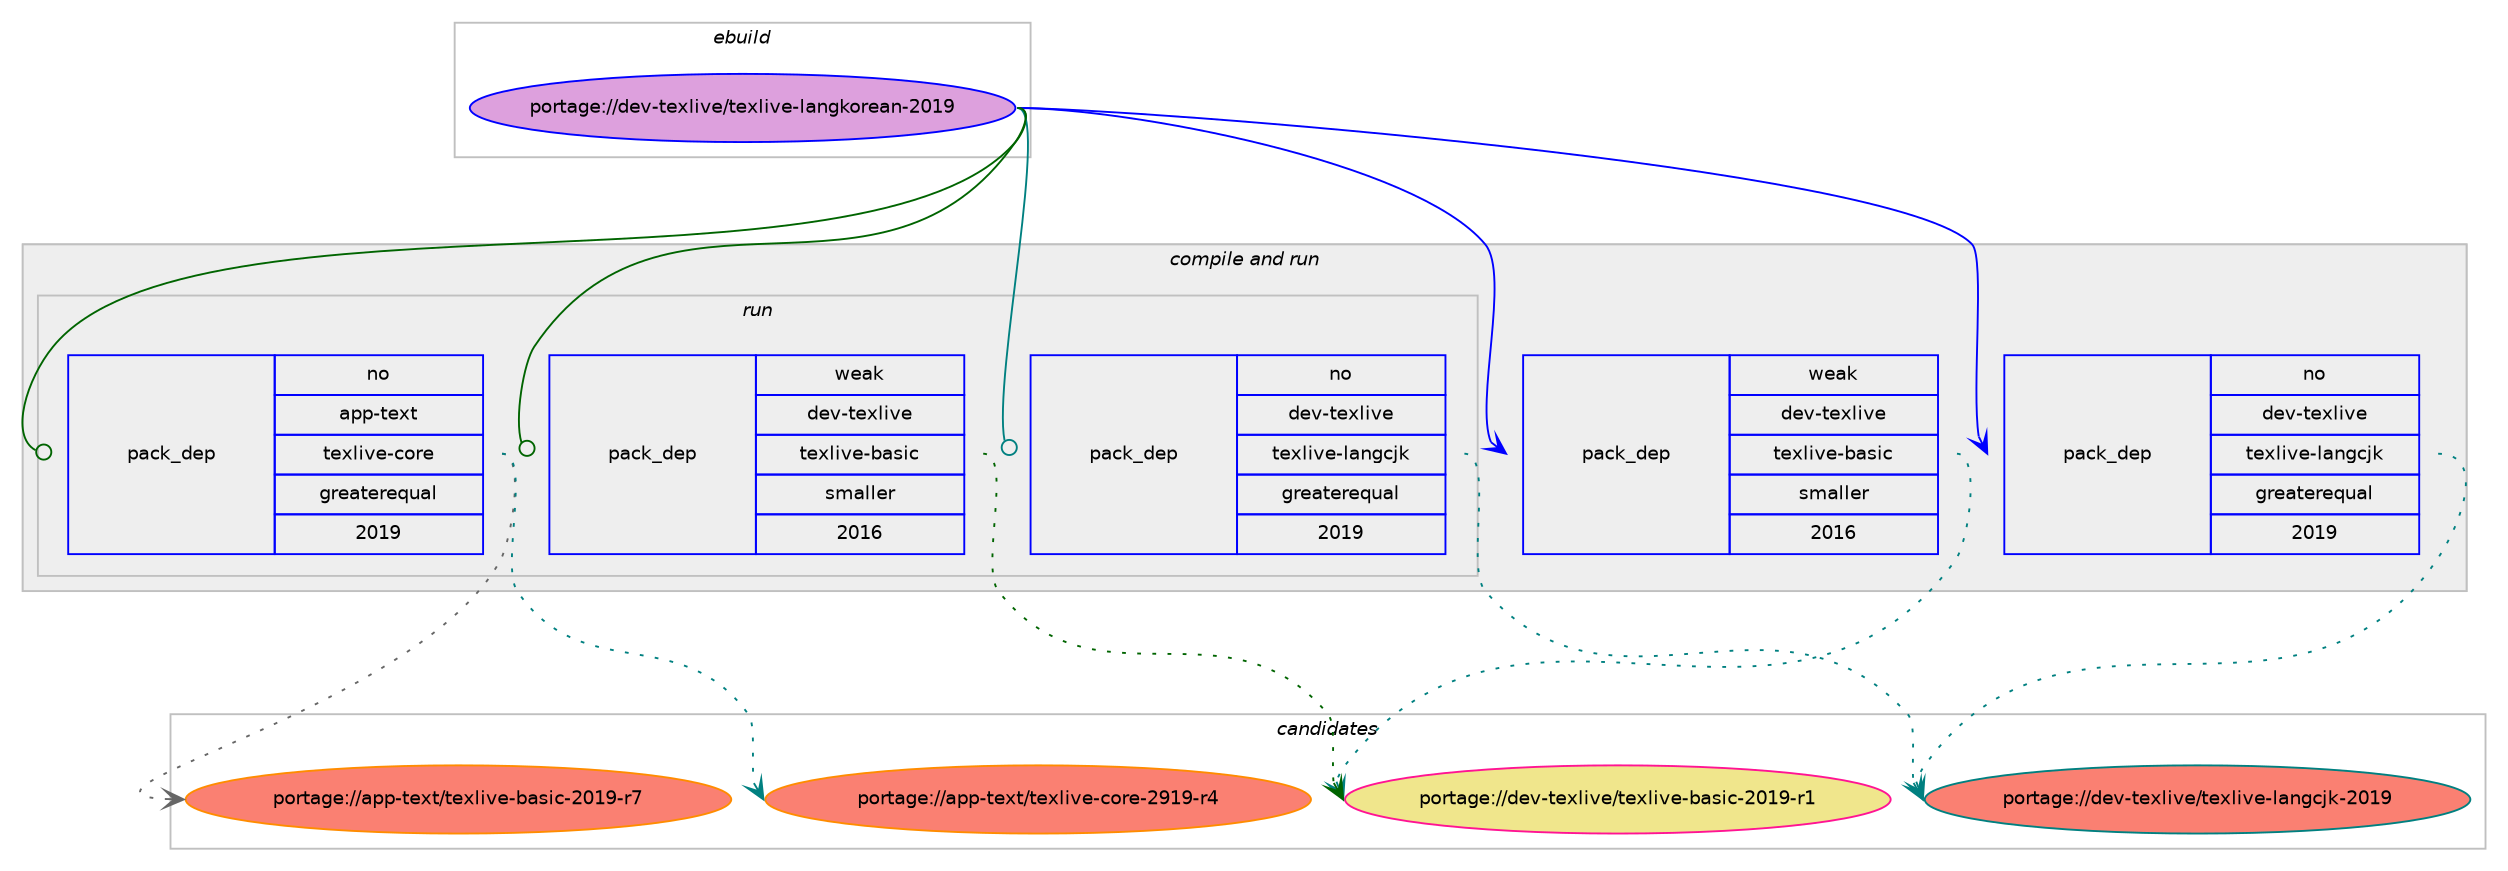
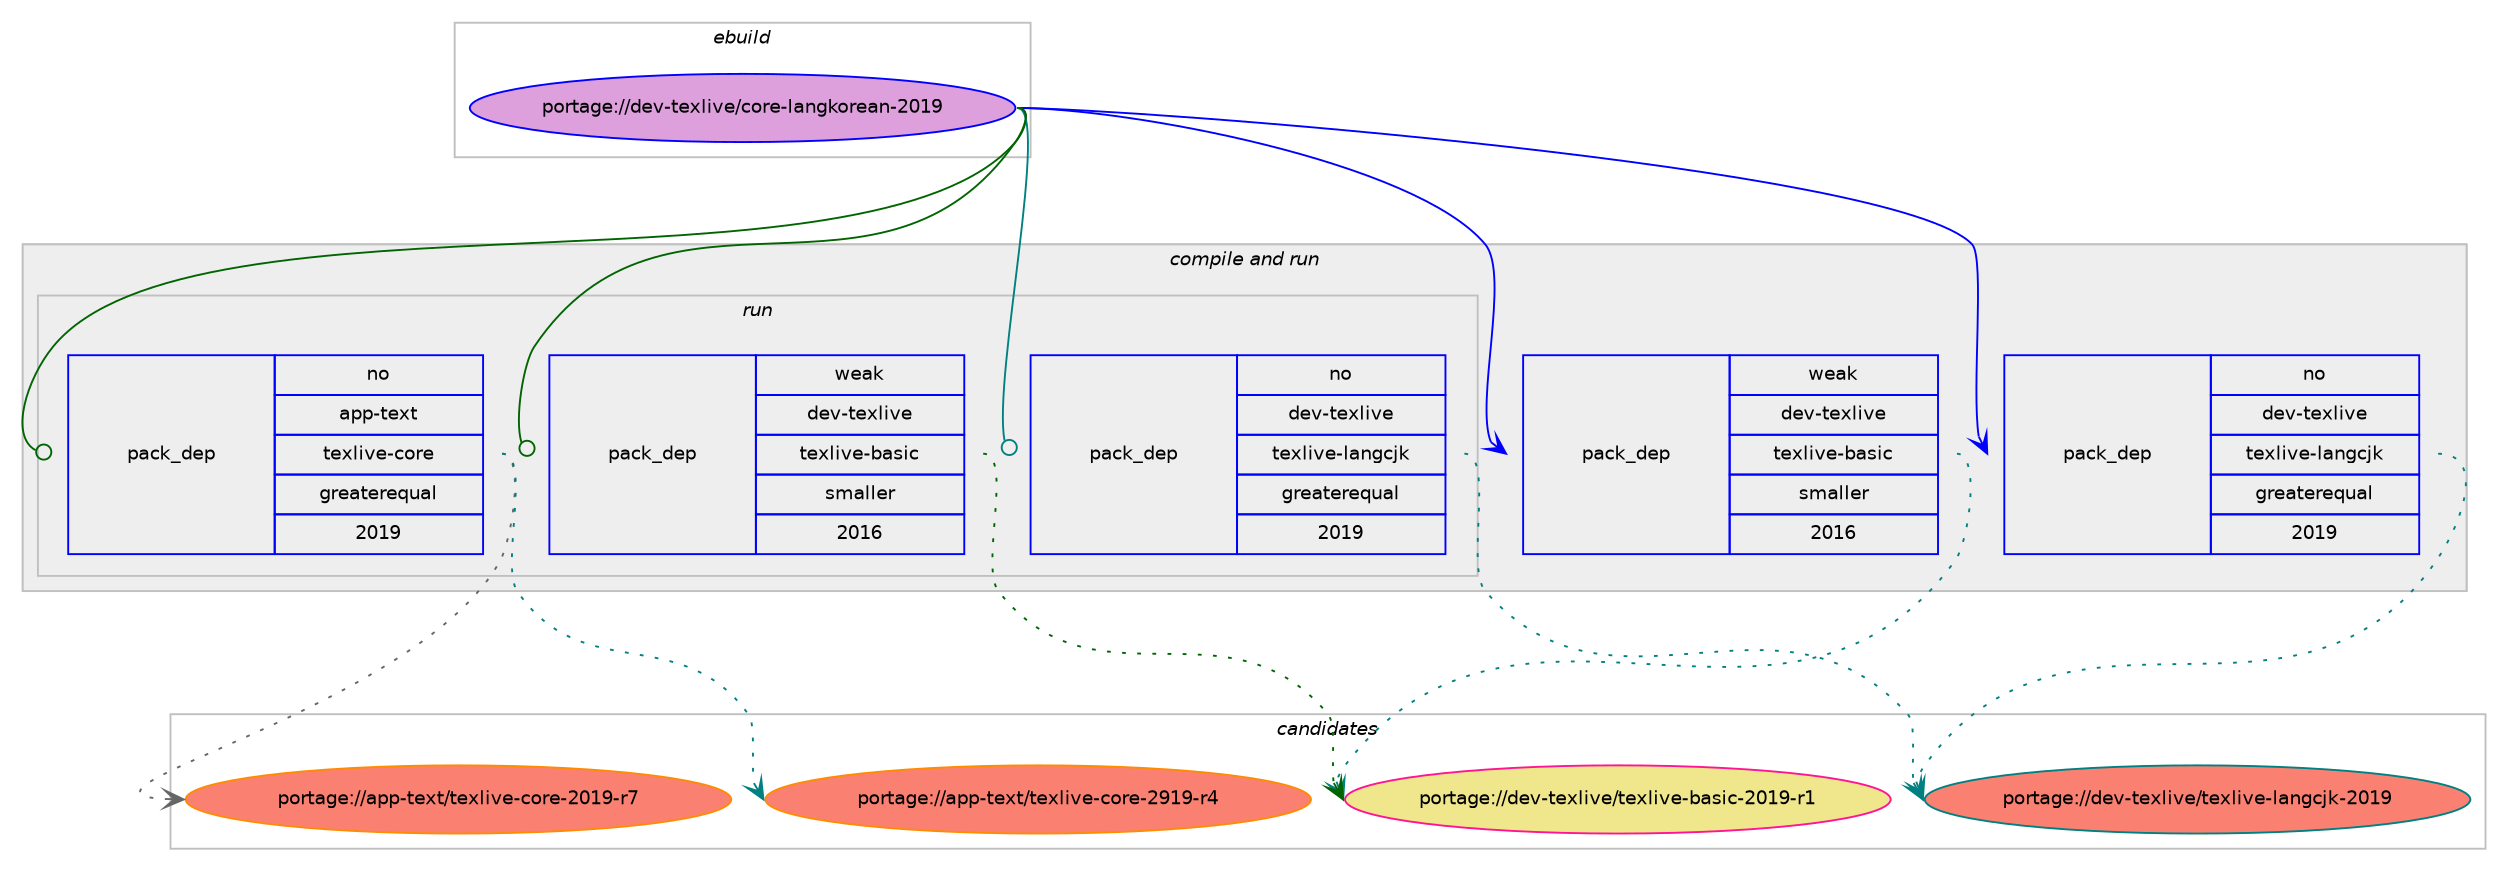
  digraph {
    compound=true
    concentrate=true
    fontname=Helvetica
    fontsize=10
    newrank=true
    rankdir=TB
    ranksep=1.5
    node [color=blue fontname=Helvetica fontsize=10]
    edge [arrowhead=vee color=teal headport=w style=dotted tailport=e weight=100]
-   n1 [fillcolor=plum label="portage://dev-texlive/texlive-langkorean-2019" style=filled width=4]
+   n1 [fillcolor=plum label="portage://dev-texlive/core-langkorean-2019" style=filled width=4]
    n2 [label=<<TABLE BORDER="0" CELLBORDER="1" CELLSPACING="0" CELLPADDING="4" WIDTH="220"><TR><TD ROWSPAN="6" CELLPADDING="30">pack_dep</TD></TR><TR><TD WIDTH="110">no</TD></TR><TR><TD>dev-texlive</TD></TR><TR><TD>texlive-langcjk</TD></TR><TR><TD>greaterequal</TD></TR><TR><TD>2019</TD></TR></TABLE>> shape=none]
    n3 [label=<<TABLE BORDER="0" CELLBORDER="1" CELLSPACING="0" CELLPADDING="4" WIDTH="220"><TR><TD ROWSPAN="6" CELLPADDING="30">pack_dep</TD></TR><TR><TD WIDTH="110">weak</TD></TR><TR><TD>dev-texlive</TD></TR><TR><TD>texlive-basic</TD></TR><TR><TD>smaller</TD></TR><TR><TD>2016</TD></TR></TABLE>> shape=none]
    n4 [label=<<TABLE BORDER="0" CELLBORDER="1" CELLSPACING="0" CELLPADDING="4" WIDTH="220"><TR><TD ROWSPAN="6" CELLPADDING="30">pack_dep</TD></TR><TR><TD WIDTH="110">no</TD></TR><TR><TD>app-text</TD></TR><TR><TD>texlive-core</TD></TR><TR><TD>greaterequal</TD></TR><TR><TD>2019</TD></TR></TABLE>> shape=none]
    n5 [label=<<TABLE BORDER="0" CELLBORDER="1" CELLSPACING="0" CELLPADDING="4" WIDTH="220"><TR><TD ROWSPAN="6" CELLPADDING="30">pack_dep</TD></TR><TR><TD WIDTH="110">no</TD></TR><TR><TD>dev-texlive</TD></TR><TR><TD>texlive-langcjk</TD></TR><TR><TD>greaterequal</TD></TR><TR><TD>2019</TD></TR></TABLE>> shape=none]
    n6 [label=<<TABLE BORDER="0" CELLBORDER="1" CELLSPACING="0" CELLPADDING="4" WIDTH="220"><TR><TD ROWSPAN="6" CELLPADDING="30">pack_dep</TD></TR><TR><TD WIDTH="110">weak</TD></TR><TR><TD>dev-texlive</TD></TR><TR><TD>texlive-basic</TD></TR><TR><TD>smaller</TD></TR><TR><TD>2016</TD></TR></TABLE>> shape=none]
    n7 [color=teal fillcolor=salmon label="portage://dev-texlive/texlive-langcjk-2019" style=filled width=4]
    n8 [color=deeppink fillcolor=khaki label="portage://dev-texlive/texlive-basic-2019-r1" style=filled width=4]
-   n9 [color=darkorange fillcolor=salmon label="portage://app-text/texlive-basic-2019-r7" style=filled width=4]
+   n9 [color=darkorange fillcolor=salmon label="portage://app-text/texlive-core-2019-r7" style=filled width=4]
    n10 [color=darkorange fillcolor=salmon label="portage://app-text/texlive-core-2919-r4" style=filled width=4]
    subgraph cluster_1 {
      color=gray
      label=<<i>ebuild</i>>
      n1
    }
    subgraph cluster_2 {
      color=gray
      label=<<i>dependencies</i>>
      subgraph cluster_3 {
        color=gray
        fillcolor="#eeeeee"
        label=<<i>compile</i>>
        style=filled
        subgraph sub_4 {
          color=gray
          fillcolor="#eeeeee"
          label=<<i>compile</i>>
          style=filled
          n2
        }
        subgraph sub_5 {
          color=gray
          fillcolor="#eeeeee"
          label=<<i>compile</i>>
          style=filled
          n3
        }
      }
      subgraph cluster_6 {
        color=gray
        fillcolor="#eeeeee"
        label=<<i>compile and run</i>>
        style=filled
      }
      subgraph cluster_7 {
        color=gray
        fillcolor="#eeeeee"
        label=<<i>run</i>>
        style=filled
        subgraph sub_8 {
          color=gray
          fillcolor="#eeeeee"
          label=<<i>run</i>>
          style=filled
          n4
        }
        subgraph sub_9 {
          color=gray
          fillcolor="#eeeeee"
          label=<<i>run</i>>
          style=filled
          n5
        }
        subgraph sub_10 {
          color=gray
          fillcolor="#eeeeee"
          label=<<i>run</i>>
          style=filled
          n6
        }
      }
    }
    subgraph cluster_11 {
      color=gray
      label=<<i>candidates</i>>
      rank=same
      subgraph sub_12 {
        color=black
        label=<<i>candidates</i>>
        nodesep=1
        rank=same
        n7
      }
      subgraph sub_13 {
        color=black
        label=<<i>candidates</i>>
        nodesep=1
        rank=same
        n8
      }
      subgraph sub_14 {
        color=black
        label=<<i>candidates</i>>
        nodesep=1
        rank=same
        n9
        n10
      }
      subgraph sub_15 {
        color=black
        label=<<i>candidates</i>>
        nodesep=1
        rank=same
        n7
      }
      subgraph sub_16 {
        color=black
        label=<<i>candidates</i>>
        nodesep=1
        rank=same
        n8
      }
    }
    n1 -> n2 [color=blue style=solid weight=20]
    n1 -> n3 [color=blue style=solid weight=20]
    n1 -> n4 [arrowhead=odot color=darkgreen style=solid weight=20]
    n1 -> n5 [arrowhead=odot style=solid weight=20]
    n1 -> n6 [arrowhead=odot color=darkgreen style=solid weight=20]
    n2 -> n7
    n3 -> n8
    n4 -> n9 [color=gray40]
    n4 -> n10
    n5 -> n7
    n6 -> n8 [color=darkgreen]
  }
